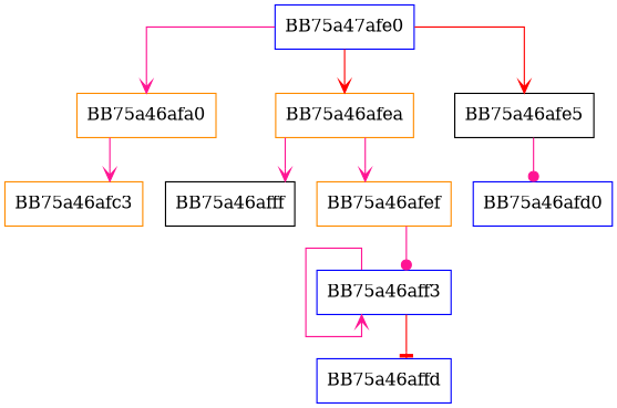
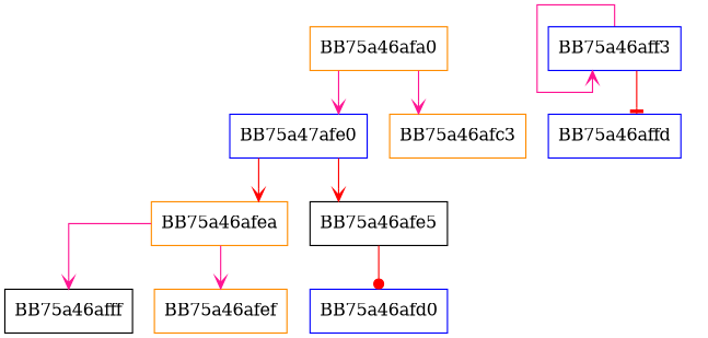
  digraph {
    splines=ortho
    node [color=blue shape=box]
    edge [arrowhead=vee color=deeppink]
    n1 [label=BB75a47afe0]
    BB75a46afa0 [color=darkorange]
    BB75a46afc3 [color=darkorange]
    BB75a46afea [color=darkorange]
    BB75a46afe5 [color=black]
    BB75a46afff [color=black]
    BB75a46afef [color=darkorange]
    BB75a46afd0
    BB75a46aff3
    BB75a46affd
    n1 -> BB75a46afea [color=red]
    n1 -> BB75a46afe5 [color=red]
-   n1 -> BB75a46afa0
+   BB75a46afa0 -> n1
    BB75a46afa0 -> BB75a46afc3
    BB75a46afea -> BB75a46afff
    BB75a46afea -> BB75a46afef
-   BB75a46afe5 -> BB75a46afd0 [arrowhead=dot]
-   BB75a46afef -> BB75a46aff3 [arrowhead=dot]
+   BB75a46afe5 -> BB75a46afd0 [arrowhead=dot color=red]
    BB75a46aff3 -> BB75a46aff3
    BB75a46aff3 -> BB75a46affd [arrowhead=tee color=red]
  }
